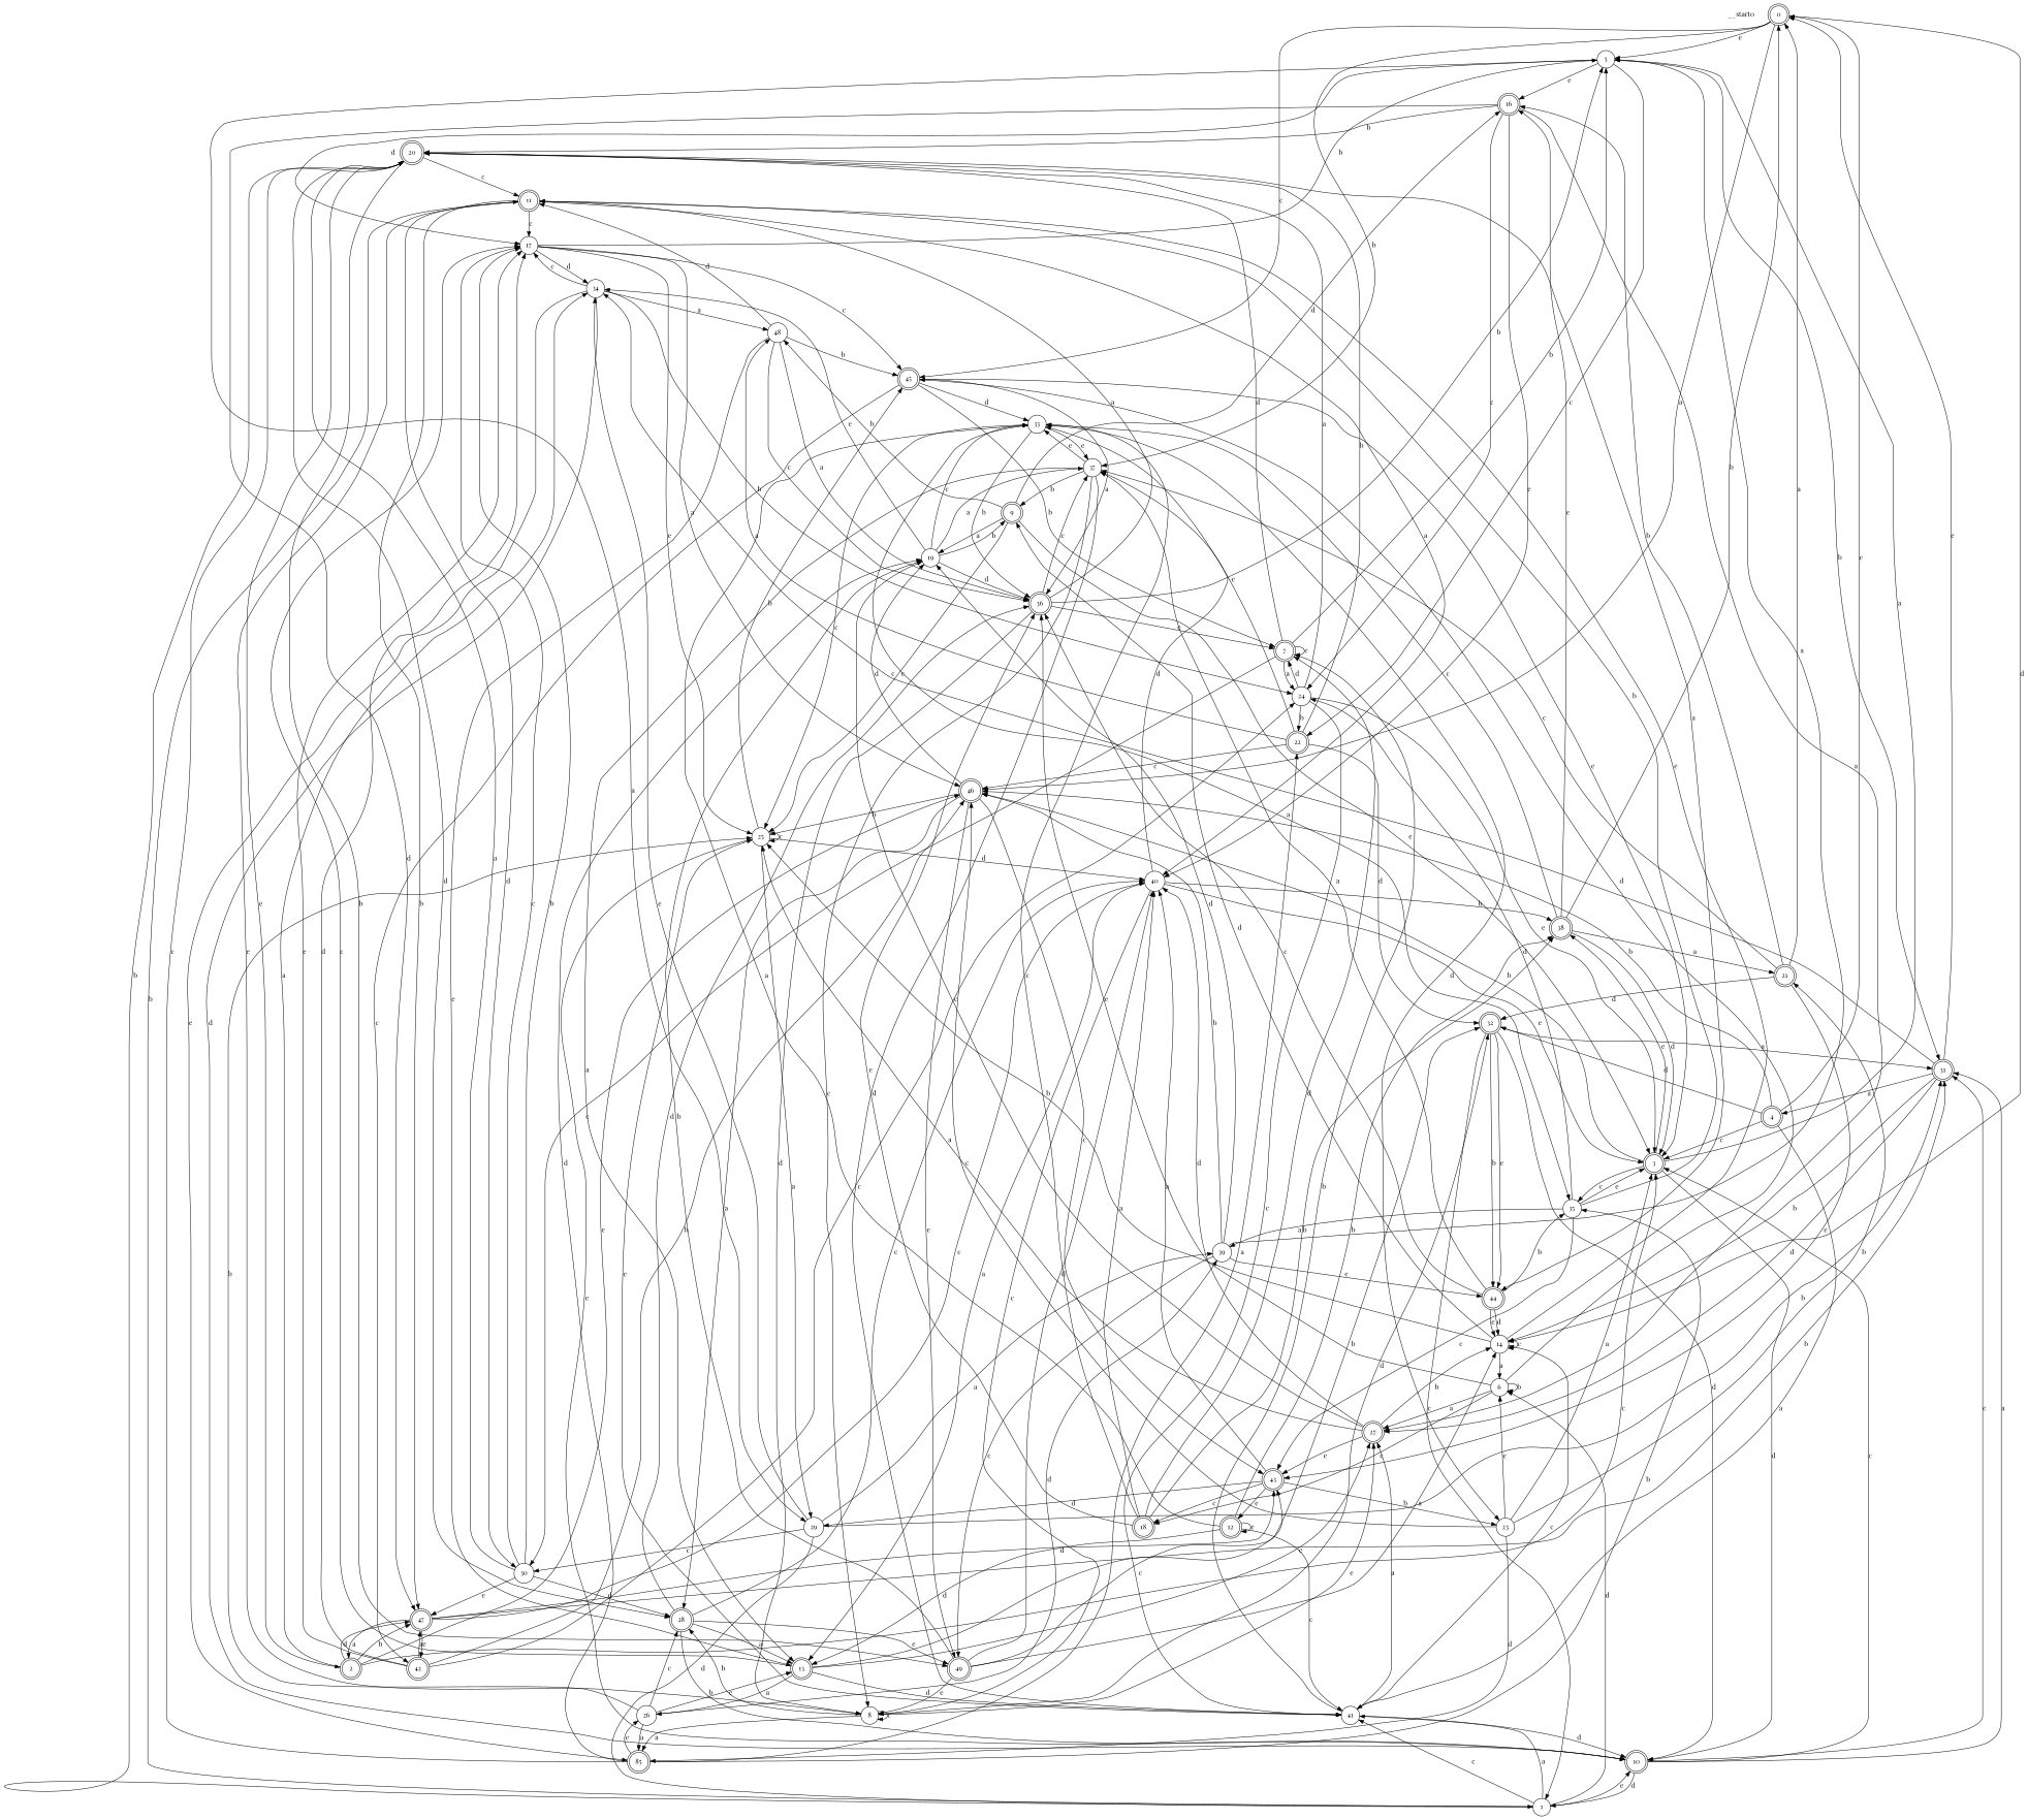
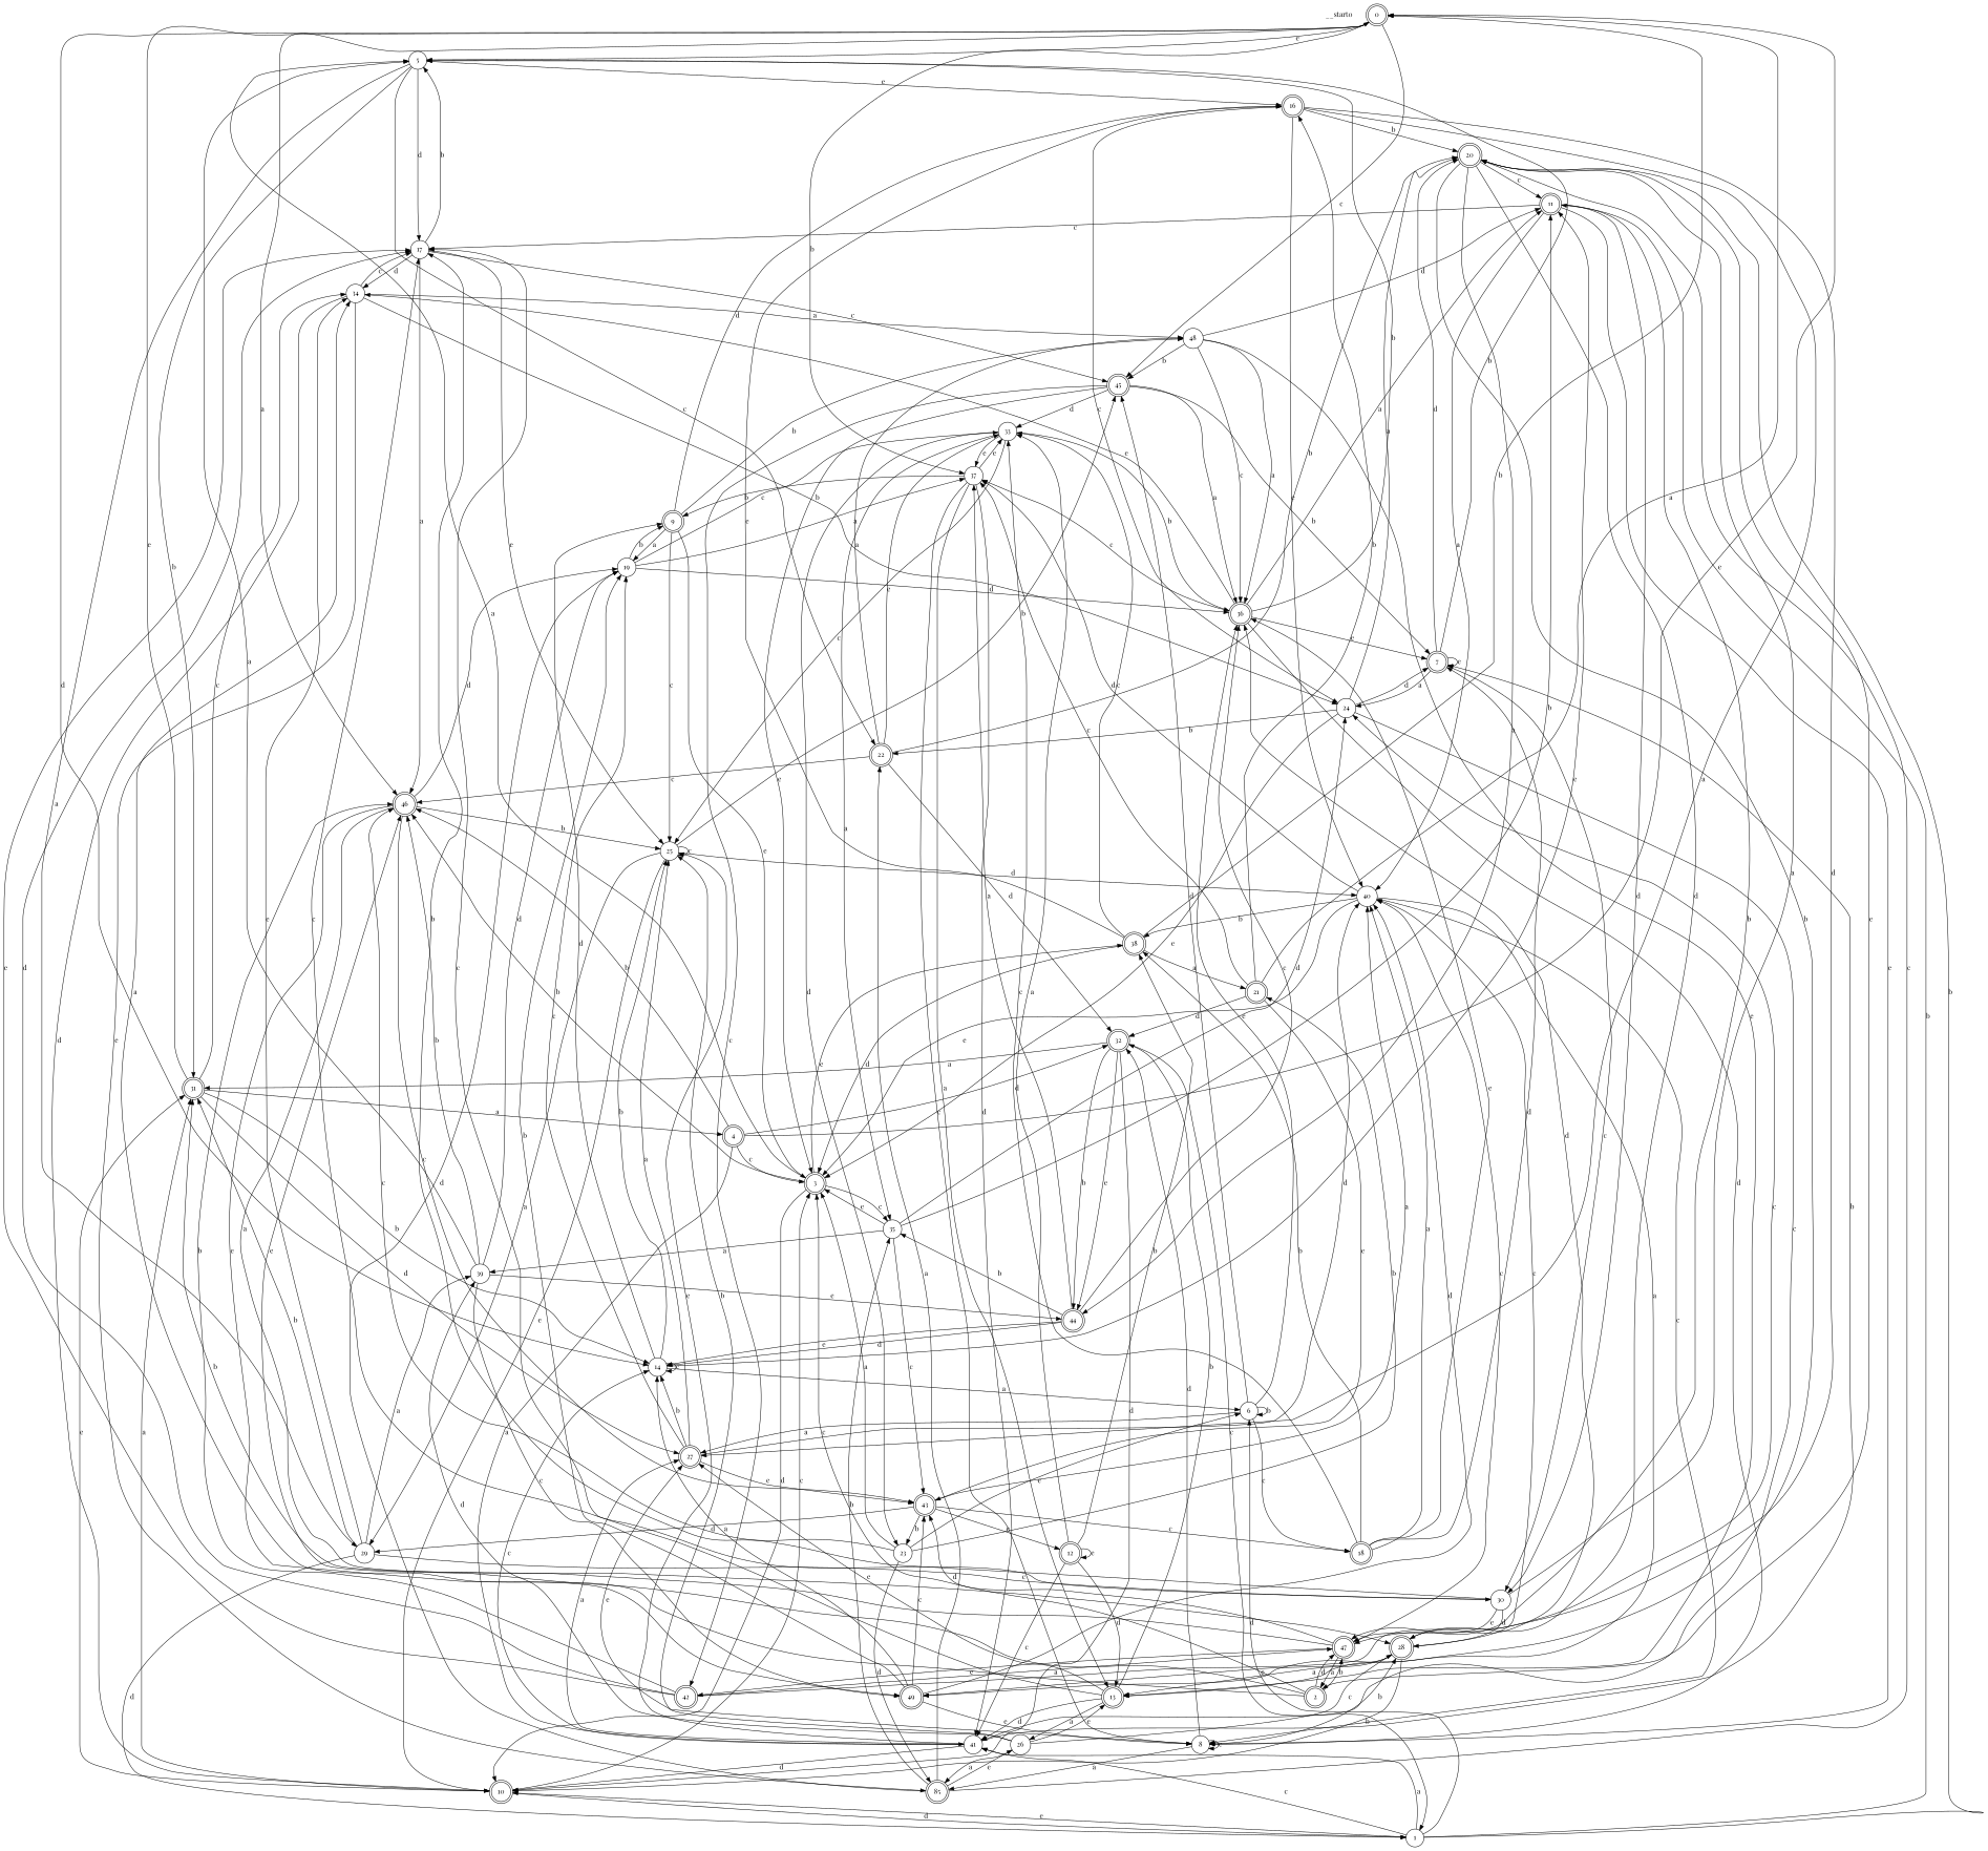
  digraph {
    fontname="Playfair Display"
    rankdir=TB
    node [fontname="Playfair Display" shape=doublecircle color=black fillcolor=white style="rounded,filled"]
    edge [fontname="Playfair Display"]
    __start0 [shape=none color="" fillcolor="" style=""]
    n2 [label=0]
    n3 [label=5 shape=circle style=filled]
    n4 [label=14 shape=circle style=filled]
    n5 [label=37 shape=circle style=filled]
    n6 [label=45]
    n7 [label=46]
    n8 [label=16]
    n9 [label=17 shape=circle style=filled]
    n10 [label=22]
    n11 [label=29 shape=circle style=filled]
    n12 [label=31]
    n13 [label=6 shape=circle style=filled]
    n14 [label=11]
    n15 [label=9]
    n16 [label=25 shape=circle style=filled]
    n17 [label=41 shape=circle style=filled]
    n18 [label=8 shape=circle style=filled]
    n19 [label=13]
    n20 [label=33 shape=circle style=filled]
    n21 [label=3]
    n22 [label=36]
    n23 [label=7]
    n24 [label=42]
    n25 [label=28]
    n26 [label=19 shape=circle style=filled]
    n27 [label=49]
    n28 [label=43]
    n29 [label=1 shape=circle style=filled]
    n30 [label=10]
    n31 [label=20]
    n32 [label=18]
    n33 [label=27]
    n34 [label=47]
    n35 [label=30 shape=circle style=filled]
    n36 [label=40 shape=circle style=filled]
    n37 [label=2]
    n38 [label=34 shape=circle style=filled]
    n39 [label=35 shape=circle style=filled]
    n40 [label=38]
    n41 [label=24 shape=circle style=filled]
    n42 [label=85]
    n43 [label=48 shape=circle style=filled]
    n44 [label=39 shape=circle style=filled]
    n45 [label=21]
    n46 [label=4]
    n47 [label=32]
    n48 [label=44]
    n49 [label=26 shape=circle style=filled]
    n50 [label=12]
    n51 [label=23 shape=circle style=filled]
    n2 -> n3 [label=e]
    n2 -> n4 [label=d]
    n2 -> n5 [label=b]
    n2 -> n6 [label=c]
    n2 -> n7 [label=a]
    n3 -> n8 [label=e]
    n3 -> n9 [label=d]
    n3 -> n10 [label=c]
    n3 -> n11 [label=a]
    n3 -> n12 [label=b]
    n4 -> n4 [label=c]
    n4 -> n13 [label=a]
    n4 -> n14 [label=e]
    n4 -> n15 [label=d]
    n4 -> n16 [label=b]
    n5 -> n15 [label=b]
    n5 -> n17 [label=d]
    n5 -> n18 [label=c]
    n5 -> n19 [label=a]
    n5 -> n20 [label=e]
    n6 -> n20 [label=d]
    n6 -> n21 [label=e]
    n6 -> n22 [label=a]
    n6 -> n23 [label=b]
    n6 -> n24 [label=c]
    n7 -> n16 [label=b]
    n7 -> n25 [label=a]
    n7 -> n26 [label=d]
    n7 -> n27 [label=e]
    n7 -> n28 [label=c]
    n8 -> n31 [label=b]
    n8 -> n33 [label=a]
    n8 -> n34 [label=d]
    n8 -> n36 [label=e]
    n8 -> n41 [label=c]
    n9 -> n3 [label=b]
    n9 -> n6 [label=c]
    n9 -> n7 [label=a]
    n9 -> n16 [label=e]
    n9 -> n38 [label=d]
    n10 -> n7 [label=c]
    n10 -> n20 [label=e]
    n10 -> n31 [label=b]
    n10 -> n43 [label=a]
    n10 -> n47 [label=d]
    n11 -> n12 [label=b]
    n11 -> n29 [label=d]
    n11 -> n35 [label=c]
    n11 -> n38 [label=e]
    n11 -> n44 [label=a]
    n12 -> n2 [label=e]
    n12 -> n4 [label=b]
    n12 -> n33 [label=d]
    n12 -> n38 [label=c]
    n12 -> n46 [label=a]
    n13 -> n6 [label=d]
    n13 -> n13 [label=b]
    n13 -> n22 [label=e]
    n13 -> n32 [label=c]
    n13 -> n33 [label=a]
    n14 -> n9 [label=c]
    n14 -> n18 [label=e]
    n14 -> n34 [label=b]
    n14 -> n35 [label=d]
    n14 -> n36 [label=a]
    n15 -> n8 [label=d]
    n15 -> n16 [label=c]
    n15 -> n21 [label=e]
    n15 -> n26 [label=a]
    n15 -> n43 [label=b]
    n16 -> n6 [label=b]
    n16 -> n11 [label=a]
    n16 -> n16 [label=c]
    n16 -> n30 [label=e]
    n16 -> n36 [label=d]
    n17 -> n4 [label=c]
    n17 -> n16 [label=e]
    n17 -> n23 [label=b]
    n17 -> n30 [label=d]
    n17 -> n33 [label=a]
    n18 -> n18 [label=c]
    n18 -> n25 [label=b]
    n18 -> n33 [label=e]
    n18 -> n42 [label=a]
    n18 -> n47 [label=d]
    n19 -> n9 [label=c]
    n19 -> n17 [label=d]
    n19 -> n33 [label=e]
    n19 -> n47 [label=b]
    n19 -> n49 [label=a]
    n20 -> n5 [label=e]
    n20 -> n16 [label=c]
    n20 -> n22 [label=b]
    n20 -> n39 [label=a]
    n20 -> n51 [label=d]
    n21 -> n3 [label=a]
    n21 -> n7 [label=b]
    n21 -> n30 [label=d]
    n21 -> n39 [label=c]
    n21 -> n40 [label=e]
    n22 -> n3 [label=b]
    n22 -> n5 [label=c]
    n22 -> n14 [label=a]
    n22 -> n18 [label=d]
    n22 -> n23 [label=e]
    n23 -> n3 [label=b]
    n23 -> n23 [label=e]
    n23 -> n31 [label=d]
    n23 -> n35 [label=c]
    n23 -> n41 [label=a]
    n24 -> n7 [label=b]
    n24 -> n9 [label=d]
    n24 -> n9 [label=e]
    n24 -> n34 [label=a]
    n24 -> n41 [label=c]
    n25 -> n19 [label=a]
    n25 -> n22 [label=d]
    n25 -> n27 [label=e]
    n25 -> n30 [label=b]
    n25 -> n36 [label=c]
    n26 -> n5 [label=a]
    n26 -> n15 [label=b]
    n26 -> n20 [label=c]
    n26 -> n22 [label=d]
-   n26 -> n38 [label=e]
+   n22 -> n38 [label=e]
    n27 -> n4 [label=a]
    n27 -> n18 [label=e]
    n27 -> n26 [label=b]
    n27 -> n28 [label=c]
    n27 -> n36 [label=d]
    n28 -> n11 [label=d]
    n28 -> n32 [label=c]
    n28 -> n36 [label=a]
    n28 -> n50 [label=e]
    n28 -> n51 [label=b]
    n29 -> n13 [label=d]
    n29 -> n14 [label=b]
    n29 -> n17 [label=a]
    n29 -> n17 [label=c]
    n29 -> n30 [label=e]
    n29 -> n31 [label=b]
    n30 -> n12 [label=a]
    n30 -> n12 [label=e]
    n30 -> n21 [label=c]
    n30 -> n29 [label=d]
    n31 -> n14 [label=c]
    n31 -> n25 [label=d]
    n31 -> n27 [label=b]
    n31 -> n37 [label=e]
    n31 -> n48 [label=a]
    n32 -> n20 [label=c]
    n32 -> n22 [label=e]
    n32 -> n23 [label=d]
    n32 -> n36 [label=a]
    n32 -> n40 [label=b]
    n33 -> n4 [label=b]
    n33 -> n16 [label=a]
    n33 -> n26 [label=c]
    n33 -> n28 [label=e]
    n33 -> n36 [label=d]
    n34 -> n12 [label=b]
    n34 -> n24 [label=e]
    n34 -> n28 [label=d]
    n34 -> n36 [label=c]
    n34 -> n37 [label=a]
    n35 -> n9 [label=b]
    n35 -> n9 [label=c]
    n35 -> n25 [label=d]
    n35 -> n31 [label=a]
    n35 -> n34 [label=e]
    n36 -> n5 [label=d]
    n36 -> n18 [label=c]
    n36 -> n19 [label=a]
    n36 -> n21 [label=e]
    n36 -> n40 [label=b]
    n37 -> n7 [label=e]
    n37 -> n21 [label=c]
    n37 -> n34 [label=b]
    n37 -> n34 [label=d]
    n37 -> n38 [label=a]
    n38 -> n9 [label=c]
    n38 -> n30 [label=d]
    n38 -> n41 [label=b]
    n38 -> n42 [label=e]
    n38 -> n43 [label=a]
    n39 -> n14 [label=b]
    n39 -> n21 [label=e]
    n39 -> n28 [label=c]
    n39 -> n41 [label=d]
    n39 -> n44 [label=a]
    n40 -> n2 [label=b]
    n40 -> n8 [label=e]
    n40 -> n20 [label=c]
    n40 -> n21 [label=d]
    n40 -> n45 [label=a]
    n41 -> n10 [label=b]
    n41 -> n17 [label=c]
    n41 -> n21 [label=e]
    n41 -> n23 [label=d]
    n41 -> n31 [label=a]
    n42 -> n10 [label=a]
    n42 -> n26 [label=d]
    n42 -> n31 [label=c]
    n42 -> n39 [label=b]
    n42 -> n49 [label=e]
    n43 -> n6 [label=b]
    n43 -> n14 [label=d]
    n43 -> n19 [label=e]
    n43 -> n22 [label=a]
    n43 -> n22 [label=c]
    n44 -> n3 [label=a]
    n44 -> n7 [label=b]
    n44 -> n26 [label=d]
    n44 -> n27 [label=c]
    n44 -> n48 [label=e]
    n45 -> n2 [label=a]
    n45 -> n5 [label=c]
    n45 -> n8 [label=b]
    n45 -> n28 [label=e]
    n45 -> n47 [label=d]
    n46 -> n2 [label=e]
    n46 -> n7 [label=b]
    n46 -> n17 [label=a]
    n46 -> n21 [label=c]
    n46 -> n47 [label=d]
    n47 -> n12 [label=a]
    n47 -> n29 [label=c]
    n47 -> n30 [label=d]
    n47 -> n48 [label=b]
    n47 -> n48 [label=e]
    n48 -> n4 [label=d]
    n48 -> n4 [label=e]
    n48 -> n5 [label=a]
    n48 -> n22 [label=c]
    n48 -> n39 [label=b]
    n49 -> n16 [label=b]
    n49 -> n19 [label=e]
    n49 -> n25 [label=c]
    n49 -> n42 [label=a]
    n49 -> n44 [label=d]
    n50 -> n17 [label=c]
    n50 -> n19 [label=d]
    n50 -> n20 [label=a]
    n50 -> n40 [label=b]
    n50 -> n50 [label=e]
    n51 -> n7 [label=c]
    n51 -> n13 [label=e]
    n51 -> n21 [label=a]
    n51 -> n42 [label=d]
    n51 -> n45 [label=b]
  }
